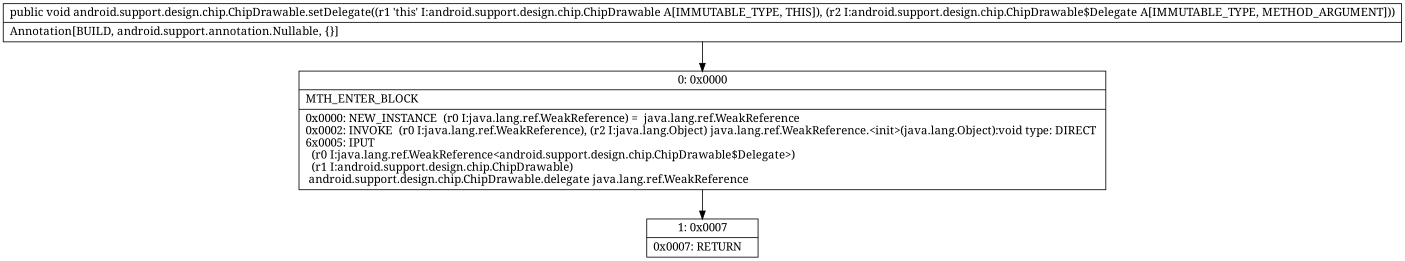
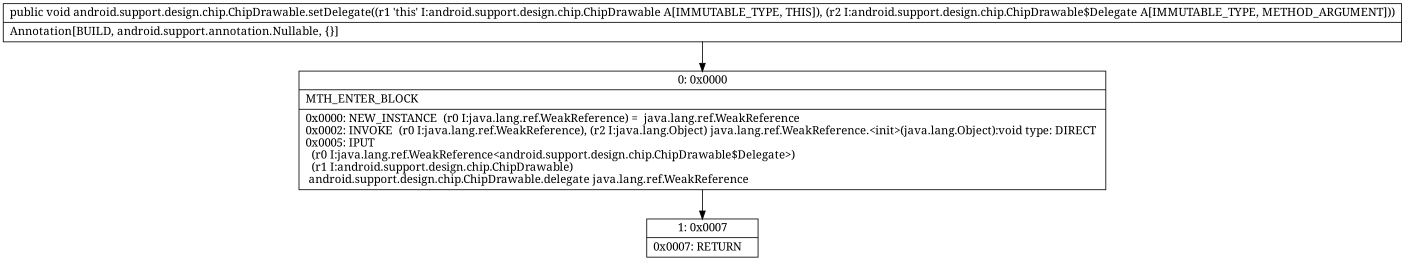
  digraph {
    fontname="Noto Serif"
    node [shape=record fontname="Noto Serif"]
    edge [fontname="Noto Serif"]
-   n1 [label="{0\:\ 0x0000|MTH_ENTER_BLOCK\l|0x0000: NEW_INSTANCE  (r0 I:java.lang.ref.WeakReference) =  java.lang.ref.WeakReference \l0x0002: INVOKE  (r0 I:java.lang.ref.WeakReference), (r2 I:java.lang.Object) java.lang.ref.WeakReference.\<init\>(java.lang.Object):void type: DIRECT \l6x0005: IPUT  \l  (r0 I:java.lang.ref.WeakReference\<android.support.design.chip.ChipDrawable$Delegate\>)\l  (r1 I:android.support.design.chip.ChipDrawable)\l android.support.design.chip.ChipDrawable.delegate java.lang.ref.WeakReference \l}"]
+   n1 [label="{0\:\ 0x0000|MTH_ENTER_BLOCK\l|0x0000: NEW_INSTANCE  (r0 I:java.lang.ref.WeakReference) =  java.lang.ref.WeakReference \l0x0002: INVOKE  (r0 I:java.lang.ref.WeakReference), (r2 I:java.lang.Object) java.lang.ref.WeakReference.\<init\>(java.lang.Object):void type: DIRECT \l0x0005: IPUT  \l  (r0 I:java.lang.ref.WeakReference\<android.support.design.chip.ChipDrawable$Delegate\>)\l  (r1 I:android.support.design.chip.ChipDrawable)\l android.support.design.chip.ChipDrawable.delegate java.lang.ref.WeakReference \l}"]
    n2 [label="{1\:\ 0x0007|0x0007: RETURN   \l}"]
    n3 [label="{public void android.support.design.chip.ChipDrawable.setDelegate((r1 'this' I:android.support.design.chip.ChipDrawable A[IMMUTABLE_TYPE, THIS]), (r2 I:android.support.design.chip.ChipDrawable$Delegate A[IMMUTABLE_TYPE, METHOD_ARGUMENT]))  | Annotation[BUILD, android.support.annotation.Nullable, \{\}]\l}"]
    n1 -> n2
    n3 -> n1
  }
